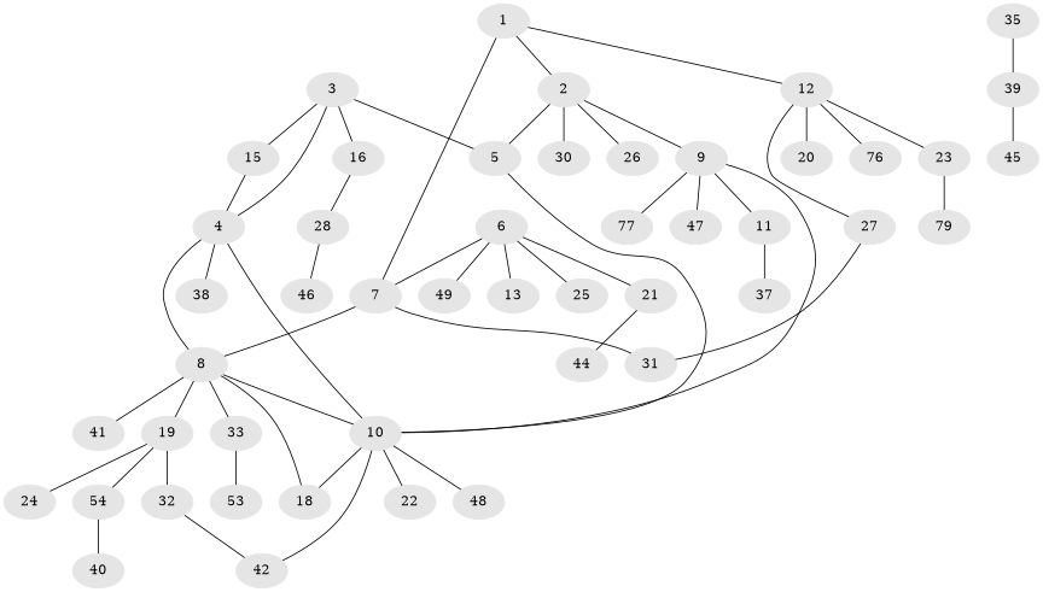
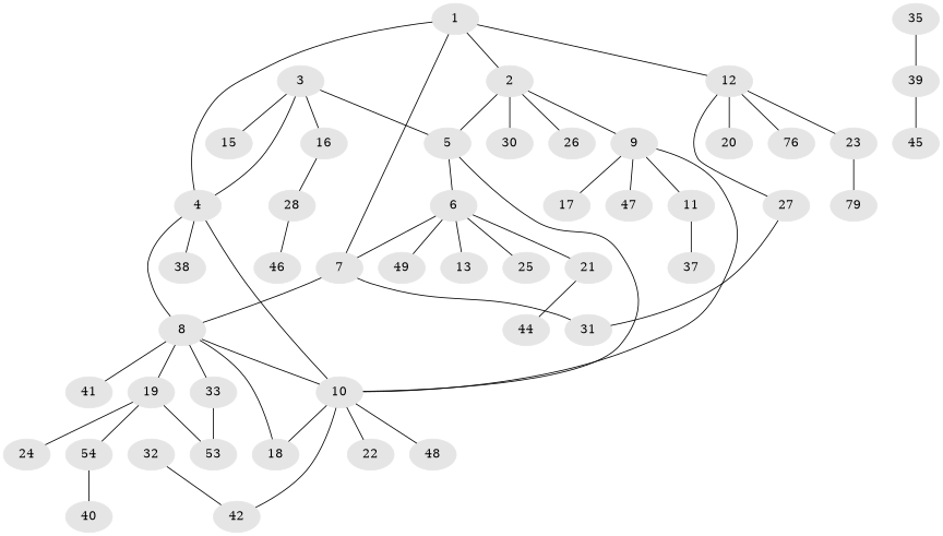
  graph {
    node [color=gray90 style=filled]
    1
    2
    4
    7
    12
    5
    9
    26
    30
    8
    10
    38
    31
    20
    23
    27
    n17 [label=76]
    6
    11
-   17 [label=77]
+   17
    47
    3
    15
    16
    28
    18
    19
    33
    41
    22
    42
    48
    13
    21
    25
    49
    44
    24
    32
    n40 [label=54]
    n41 [label=53]
    37
    n43 [label=79]
    46
    40
    35
    39
    45
    1 -- 2
-   15 -- 4
+   1 -- 4
    1 -- 7
    1 -- 12
    2 -- 5
    2 -- 9
    2 -- 26
    2 -- 30
    4 -- 8
    4 -- 10
    4 -- 38
    7 -- 8
    7 -- 31
    12 -- 20
    12 -- 23
    12 -- 27
    12 -- n17
    5 -- 10
+   5 -- 6
    9 -- 10
    9 -- 11
    9 -- 17
    9 -- 47
    8 -- 10
    8 -- 18
    8 -- 19
    8 -- 33
    8 -- 41
    10 -- 18
    10 -- 22
    10 -- 42
    10 -- 48
    23 -- n43
    27 -- 31
    6 -- 7
    6 -- 13
    6 -- 21
    6 -- 25
    6 -- 49
    11 -- 37
    3 -- 4
    3 -- 5
    3 -- 15
    3 -- 16
    16 -- 28
    28 -- 46
    19 -- 24
-   19 -- 32
+   19 -- n41
    19 -- n40
    33 -- n41
    21 -- 44
    32 -- 42
    n40 -- 40
    35 -- 39
    39 -- 45
  }
